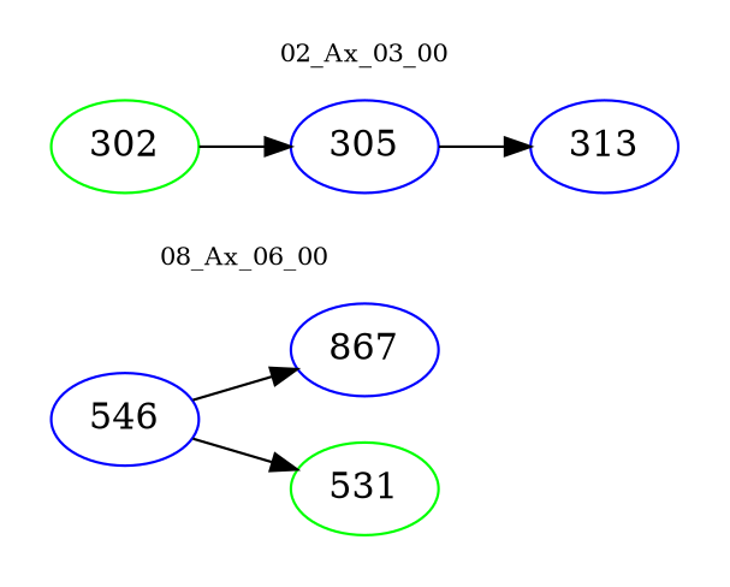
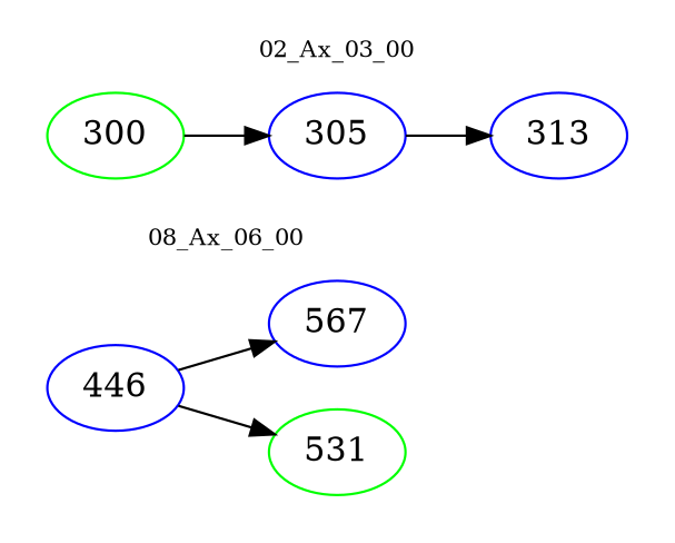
  digraph {
    rankdir=LR
    node [color=blue]
    edge [color=black]
-   n1 [label=546]
+   n1 [label=446]
    n2 [color=green label=531]
-   n3 [label=867]
+   n3 [label=567]
    n4 [label=305]
-   n5 [color=green label=302]
+   n5 [color=green label=300]
    n6 [label=313]
    subgraph cluster_1 {
      color=white
      fontsize=10
      label="08_Ax_06_00"
      n1
      n2
      n3
    }
    subgraph cluster_2 {
      color=white
      fontsize=10
      label="02_Ax_03_00"
      n4
      n5
      n6
    }
    n1 -> n2
    n1 -> n3
    n4 -> n6
    n5 -> n4
  }
